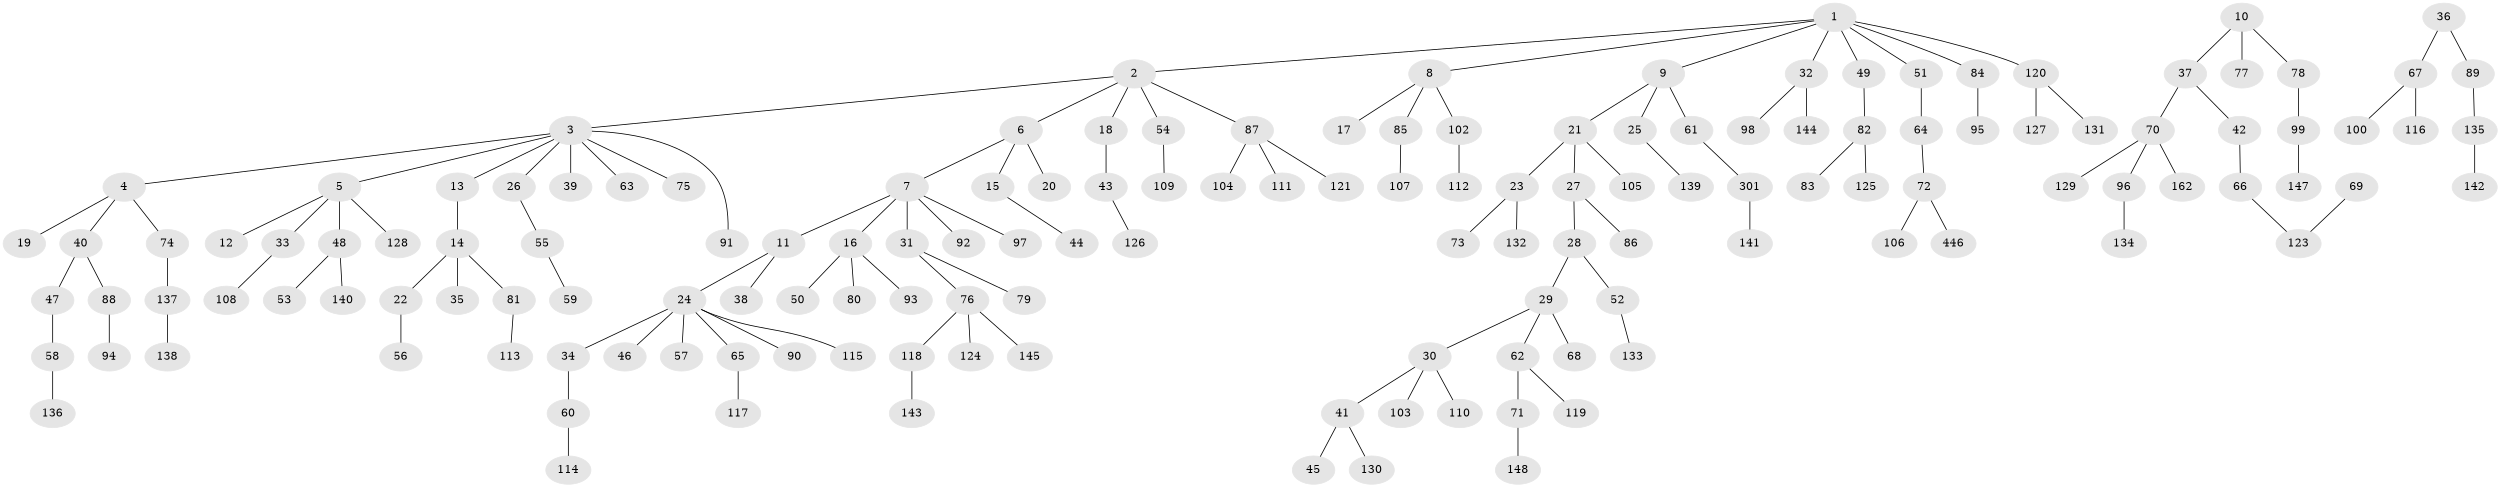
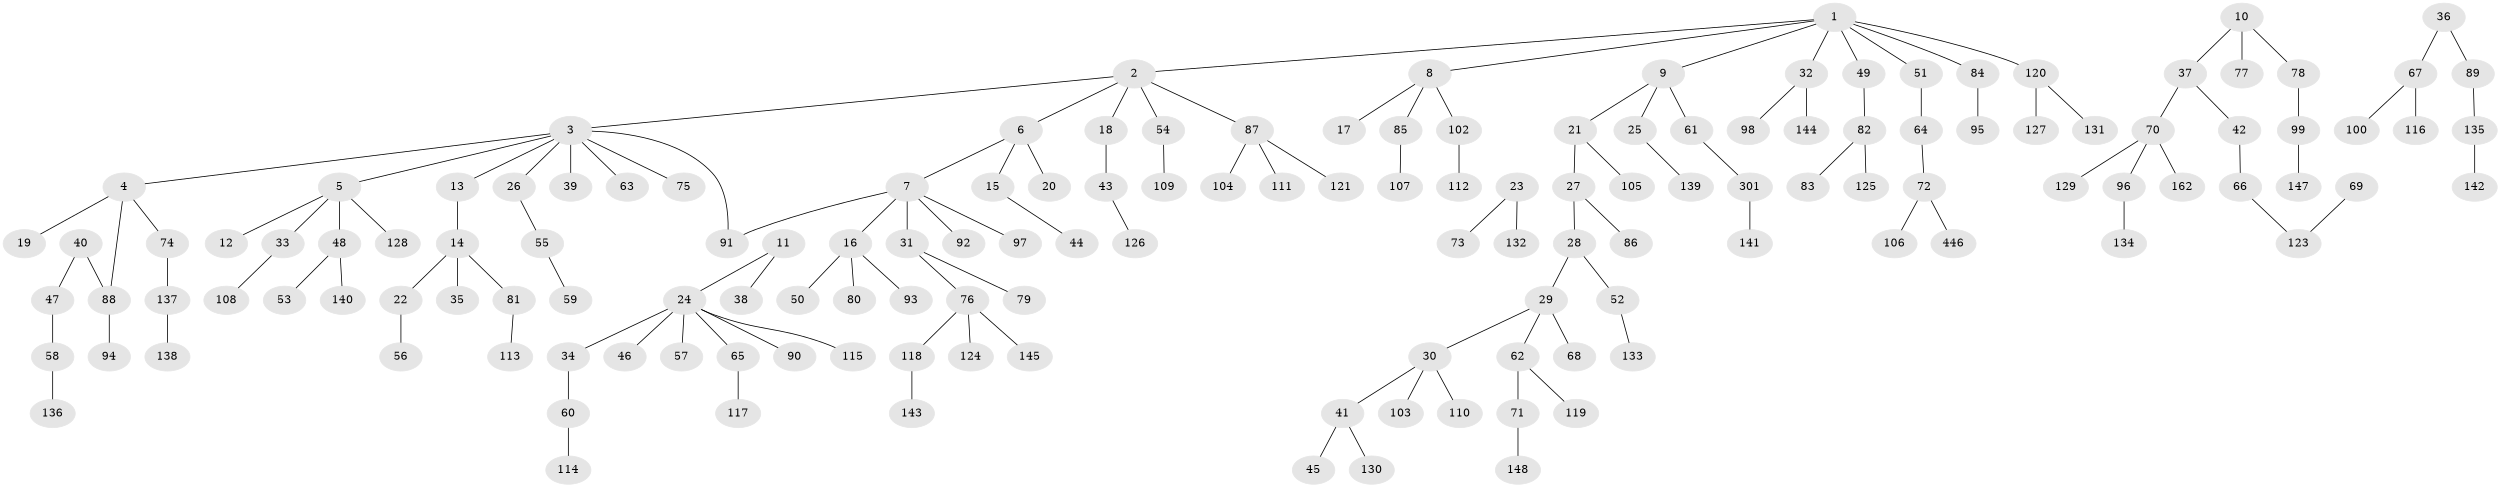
  graph {
    node [color=gray90 style=filled]
    1
    2
    8
    9
    32
    49
    51
    84
    120
    3
    6
    18
    54
    87
    17
    85
    102
    21
    25
    61
    98
    144
    82
    64
    95
    127
    131
    4
    5
    13
    26
    39
    63
    75
    91
    7
    15
    20
    10
    37
    77
    78
    43
    109
    104
    111
    121
    19
    40
    74
    12
    33
    48
    128
    14
    55
    47
    88
    137
    108
    53
    140
    11
    16
    31
    92
    97
    44
    24
    38
    50
    80
    93
    76
    79
    107
    112
    23
    27
    105
    139
    n82 [label=301]
    42
    70
    99
    34
    46
    57
    65
    90
    115
    22
    35
    81
    56
    36
    67
    89
    113
    126
    73
    132
    28
    86
    60
    117
    59
    29
    52
    30
    62
    68
    133
    41
    103
    110
    71
    119
    45
    130
    118
    124
    145
    114
    100
    116
    135
    66
    96
    n130 [label=162]
    129
    58
    94
    123
    136
    83
    125
    72
    141
    148
    106
    n142 [label=446]
    69
    134
    138
    143
    147
    142
    1 -- 2
    1 -- 8
    1 -- 9
    1 -- 32
    1 -- 49
    1 -- 51
    1 -- 84
    1 -- 120
    2 -- 3
    2 -- 6
    2 -- 18
    2 -- 54
    2 -- 87
    8 -- 17
    8 -- 85
    8 -- 102
    9 -- 21
    9 -- 25
    9 -- 61
    32 -- 98
    32 -- 144
    49 -- 82
    51 -- 64
    84 -- 95
    120 -- 127
    120 -- 131
    3 -- 4
    3 -- 5
    3 -- 13
    3 -- 26
    3 -- 39
    3 -- 63
    3 -- 75
    3 -- 91
    6 -- 7
    6 -- 15
    6 -- 20
    18 -- 43
    54 -- 109
    87 -- 104
    87 -- 111
    87 -- 121
    85 -- 107
    102 -- 112
-   21 -- 23
    21 -- 27
    21 -- 105
    25 -- 139
    61 -- n82
    82 -- 83
    82 -- 125
    64 -- 72
    4 -- 19
-   4 -- 40
+   4 -- 88
    4 -- 74
    5 -- 12
    5 -- 33
    5 -- 48
    5 -- 128
    13 -- 14
    26 -- 55
-   7 -- 11
+   7 -- 91
    7 -- 16
    7 -- 31
    7 -- 92
    7 -- 97
    15 -- 44
    10 -- 37
    10 -- 77
    10 -- 78
    37 -- 42
    37 -- 70
    78 -- 99
    43 -- 126
    40 -- 47
    40 -- 88
    74 -- 137
    33 -- 108
    48 -- 53
    48 -- 140
    14 -- 22
    14 -- 35
    14 -- 81
    55 -- 59
    47 -- 58
    88 -- 94
    137 -- 138
    11 -- 24
    11 -- 38
    16 -- 50
    16 -- 80
    16 -- 93
    31 -- 76
    31 -- 79
    24 -- 34
    24 -- 46
    24 -- 57
    24 -- 65
    24 -- 90
    24 -- 115
    76 -- 118
    76 -- 124
    76 -- 145
    23 -- 73
    23 -- 132
    27 -- 28
    27 -- 86
    n82 -- 141
    42 -- 66
    70 -- 96
    70 -- n130
    70 -- 129
    99 -- 147
    34 -- 60
    65 -- 117
    22 -- 56
    81 -- 113
    36 -- 67
    36 -- 89
    67 -- 100
    67 -- 116
    89 -- 135
    28 -- 29
    28 -- 52
    60 -- 114
    29 -- 30
    29 -- 62
    29 -- 68
    52 -- 133
    30 -- 41
    30 -- 103
    30 -- 110
    62 -- 71
    62 -- 119
    41 -- 45
    41 -- 130
    71 -- 148
    118 -- 143
    135 -- 142
    66 -- 123
    96 -- 134
    58 -- 136
    72 -- 106
    72 -- n142
    69 -- 123
  }
